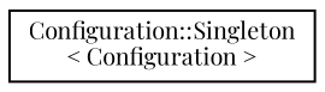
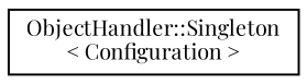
  digraph {
    rankdir=TB
    fontname="Playfair Display"
-   n1 [color=black fillcolor=white fontname="Playfair Display" fontsize=10 height=0.2 label="Configuration::Singleton\l\< Configuration \>" shape=record style=filled width=0.4]
+   n1 [color=black fillcolor=white fontname="Playfair Display" fontsize=10 height=0.2 label="ObjectHandler::Singleton\l\< Configuration \>" shape=record style=filled width=0.4]
  }
